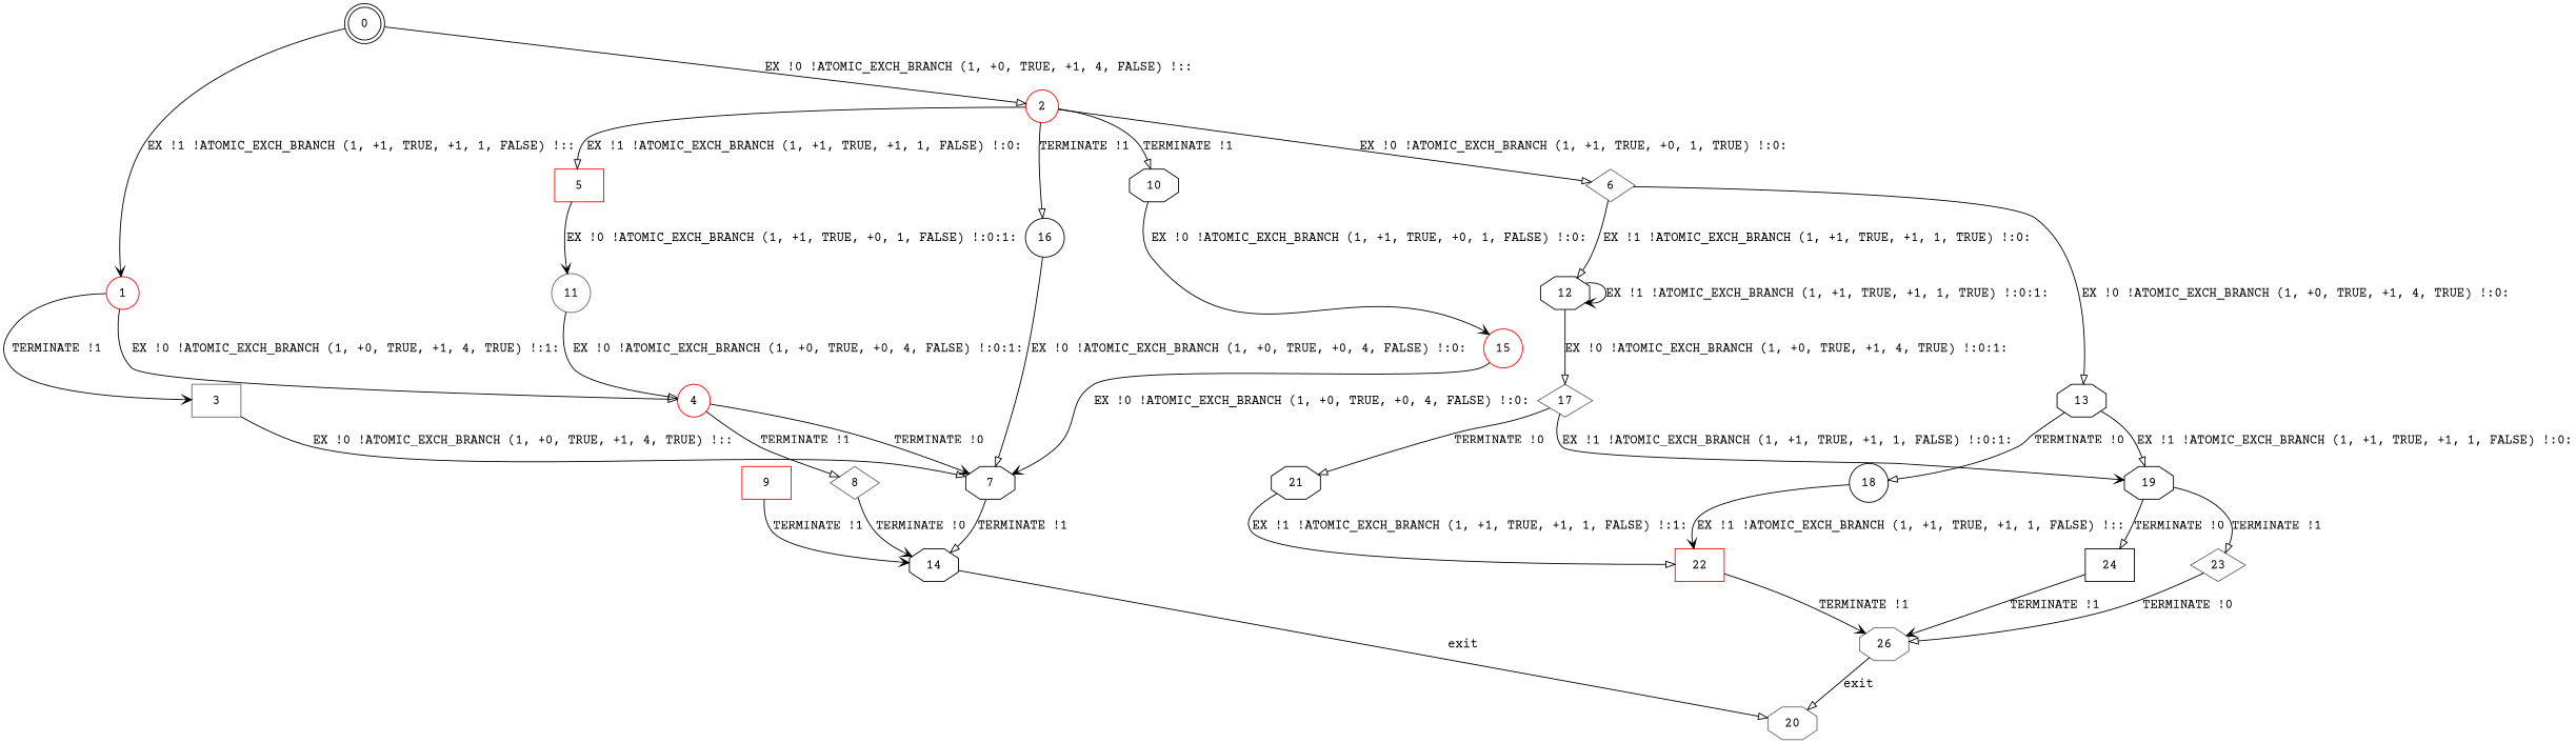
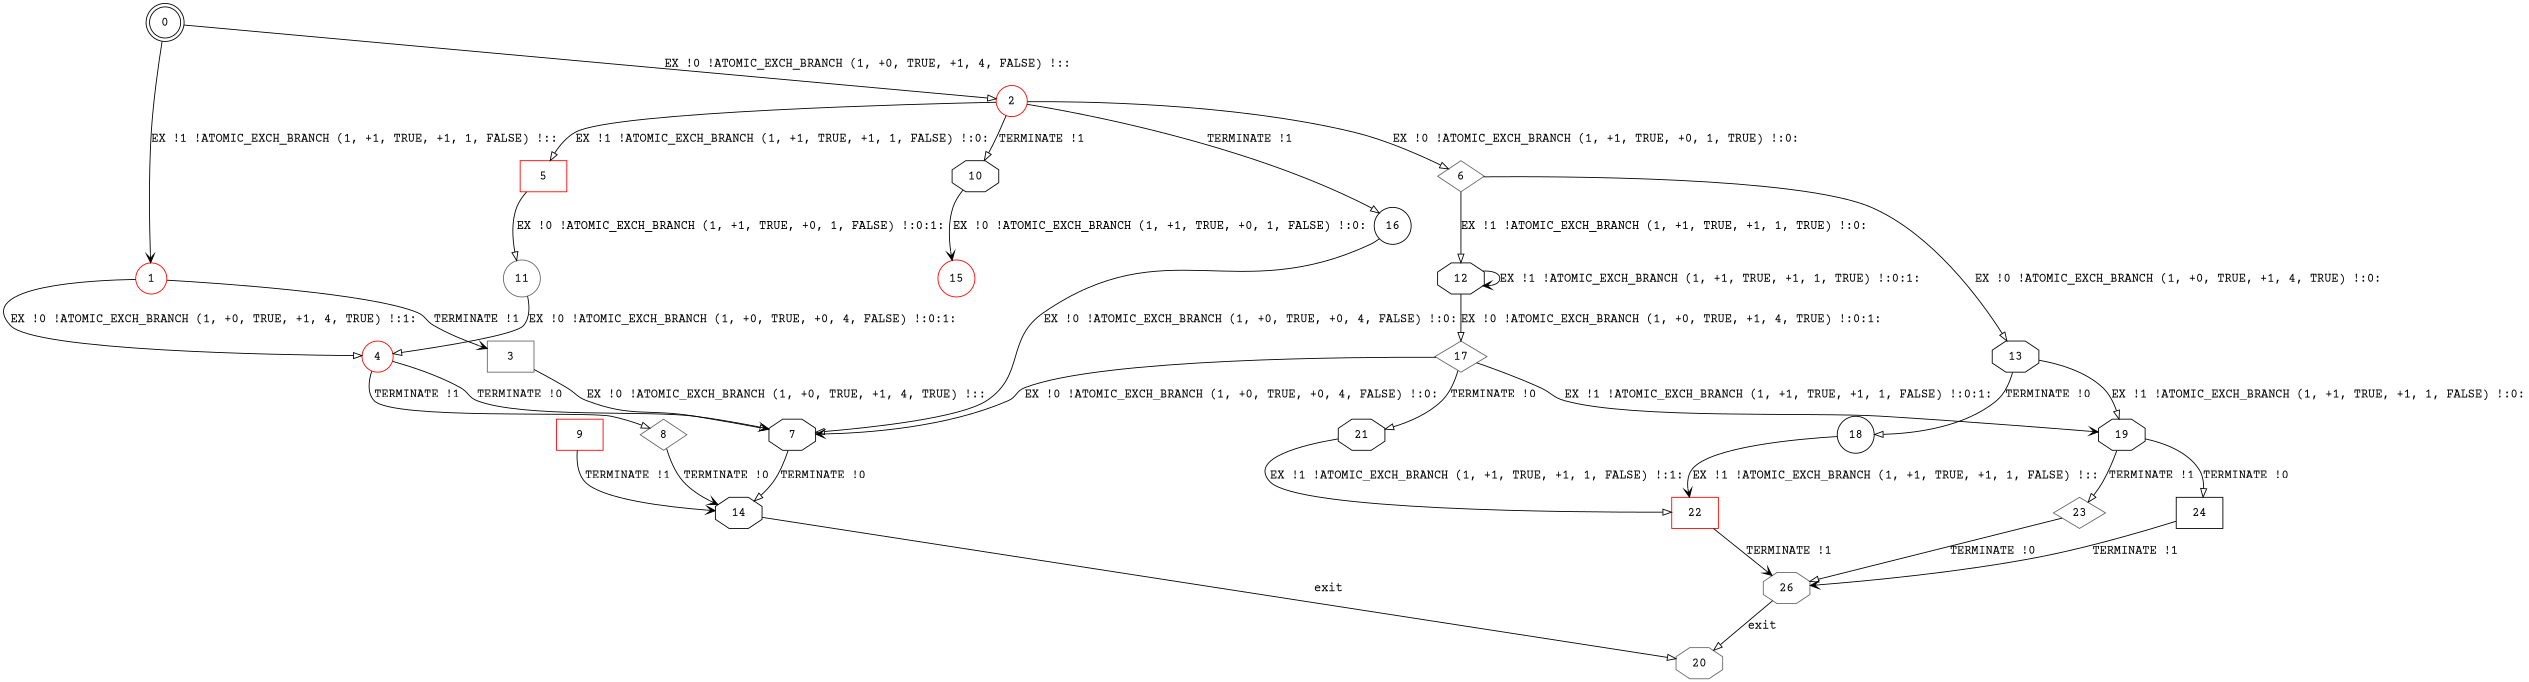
  digraph {
    fontname="Courier Prime"
    node [color=black fontname="Courier Prime" shape=octagon]
    edge [arrowhead=onormal fontname="Courier Prime"]
    0 [peripheries=2 shape=circle]
    1 [color=red shape=circle]
    2 [color=red shape=circle]
    3 [color=gray40 shape=box]
    4 [color=red shape=circle]
    5 [color=red shape=box]
    6 [color=gray40 shape=diamond]
    10
    16 [shape=circle]
    7
    8 [color=gray40 shape=diamond]
    11 [color=gray40 shape=circle]
    12
    13
    14
    9 [color=red shape=box]
    15 [color=red shape=circle]
    17 [color=gray40 shape=diamond]
    18 [shape=circle]
    19
    20 [color=gray40]
    21
    22 [color=red shape=box]
    23 [color=gray40 shape=diamond]
    24 [shape=box]
    n26 [color=gray40 label=26]
    0 -> 1 [arrowhead=vee label="EX !1 !ATOMIC_EXCH_BRANCH (1, +1, TRUE, +1, 1, FALSE) !::"]
    0 -> 2 [label="EX !0 !ATOMIC_EXCH_BRANCH (1, +0, TRUE, +1, 4, FALSE) !::"]
    1 -> 3 [arrowhead=vee label="TERMINATE !1"]
    1 -> 4 [label="EX !0 !ATOMIC_EXCH_BRANCH (1, +0, TRUE, +1, 4, TRUE) !:1:"]
    2 -> 5 [label="EX !1 !ATOMIC_EXCH_BRANCH (1, +1, TRUE, +1, 1, FALSE) !:0:"]
    2 -> 6 [label="EX !0 !ATOMIC_EXCH_BRANCH (1, +1, TRUE, +0, 1, TRUE) !:0:"]
    2 -> 10 [label="TERMINATE !1"]
    2 -> 16 [label="TERMINATE !1"]
    3 -> 7 [label="EX !0 !ATOMIC_EXCH_BRANCH (1, +0, TRUE, +1, 4, TRUE) !::"]
    4 -> 7 [arrowhead=vee label="TERMINATE !0"]
    4 -> 8 [label="TERMINATE !1"]
-   5 -> 11 [arrowhead=vee label="EX !0 !ATOMIC_EXCH_BRANCH (1, +1, TRUE, +0, 1, FALSE) !:0:1:"]
+   5 -> 11 [label="EX !0 !ATOMIC_EXCH_BRANCH (1, +1, TRUE, +0, 1, FALSE) !:0:1:"]
    6 -> 12 [label="EX !1 !ATOMIC_EXCH_BRANCH (1, +1, TRUE, +1, 1, TRUE) !:0:"]
    6 -> 13 [label="EX !0 !ATOMIC_EXCH_BRANCH (1, +0, TRUE, +1, 4, TRUE) !:0:"]
    10 -> 15 [arrowhead=vee label="EX !0 !ATOMIC_EXCH_BRANCH (1, +1, TRUE, +0, 1, FALSE) !:0:"]
    16 -> 7 [label="EX !0 !ATOMIC_EXCH_BRANCH (1, +0, TRUE, +0, 4, FALSE) !:0:"]
-   7 -> 14 [label="TERMINATE !1"]
+   7 -> 14 [label="TERMINATE !0"]
    8 -> 14 [arrowhead=vee label="TERMINATE !0"]
    11 -> 4 [label="EX !0 !ATOMIC_EXCH_BRANCH (1, +0, TRUE, +0, 4, FALSE) !:0:1:"]
    12 -> 12 [arrowhead=vee label="EX !1 !ATOMIC_EXCH_BRANCH (1, +1, TRUE, +1, 1, TRUE) !:0:1:"]
    12 -> 17 [label="EX !0 !ATOMIC_EXCH_BRANCH (1, +0, TRUE, +1, 4, TRUE) !:0:1:"]
    13 -> 18 [label="TERMINATE !0"]
    13 -> 19 [label="EX !1 !ATOMIC_EXCH_BRANCH (1, +1, TRUE, +1, 1, FALSE) !:0:"]
    14 -> 20 [label=exit]
    9 -> 14 [arrowhead=vee label="TERMINATE !1"]
-   15 -> 7 [arrowhead=vee label="EX !0 !ATOMIC_EXCH_BRANCH (1, +0, TRUE, +0, 4, FALSE) !:0:"]
+   17 -> 7 [arrowhead=vee label="EX !0 !ATOMIC_EXCH_BRANCH (1, +0, TRUE, +0, 4, FALSE) !:0:"]
    17 -> 19 [arrowhead=vee label="EX !1 !ATOMIC_EXCH_BRANCH (1, +1, TRUE, +1, 1, FALSE) !:0:1:"]
    17 -> 21 [label="TERMINATE !0"]
    18 -> 22 [arrowhead=vee label="EX !1 !ATOMIC_EXCH_BRANCH (1, +1, TRUE, +1, 1, FALSE) !::"]
    19 -> 23 [label="TERMINATE !1"]
    19 -> 24 [label="TERMINATE !0"]
    21 -> 22 [label="EX !1 !ATOMIC_EXCH_BRANCH (1, +1, TRUE, +1, 1, FALSE) !:1:"]
    22 -> n26 [arrowhead=vee label="TERMINATE !1"]
    23 -> n26 [label="TERMINATE !0"]
    24 -> n26 [arrowhead=vee label="TERMINATE !1"]
    n26 -> 20 [label=exit]
  }
